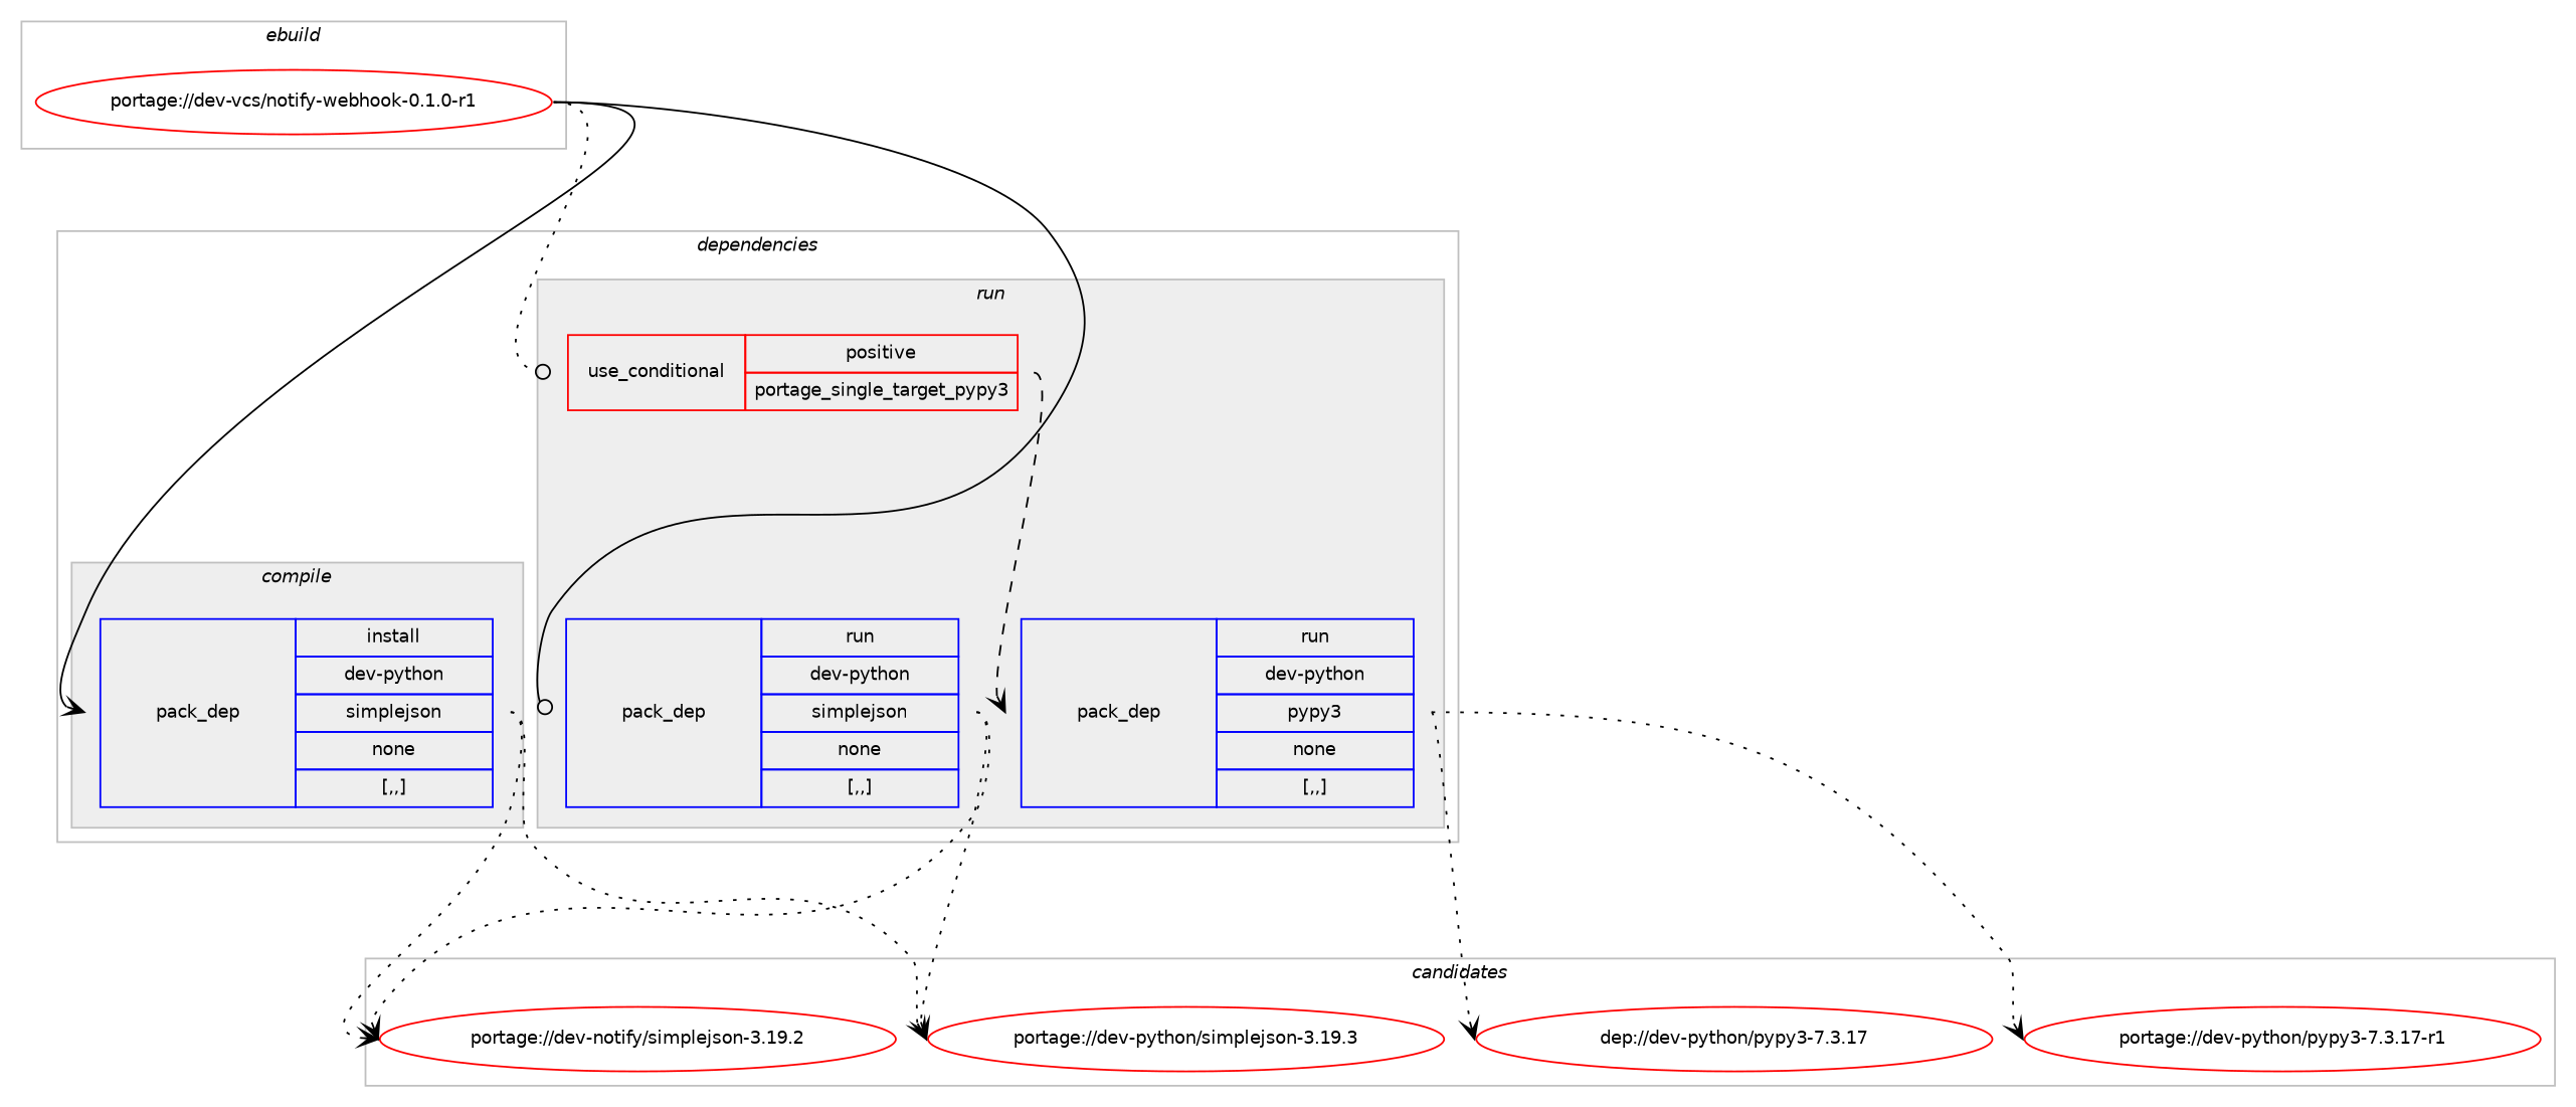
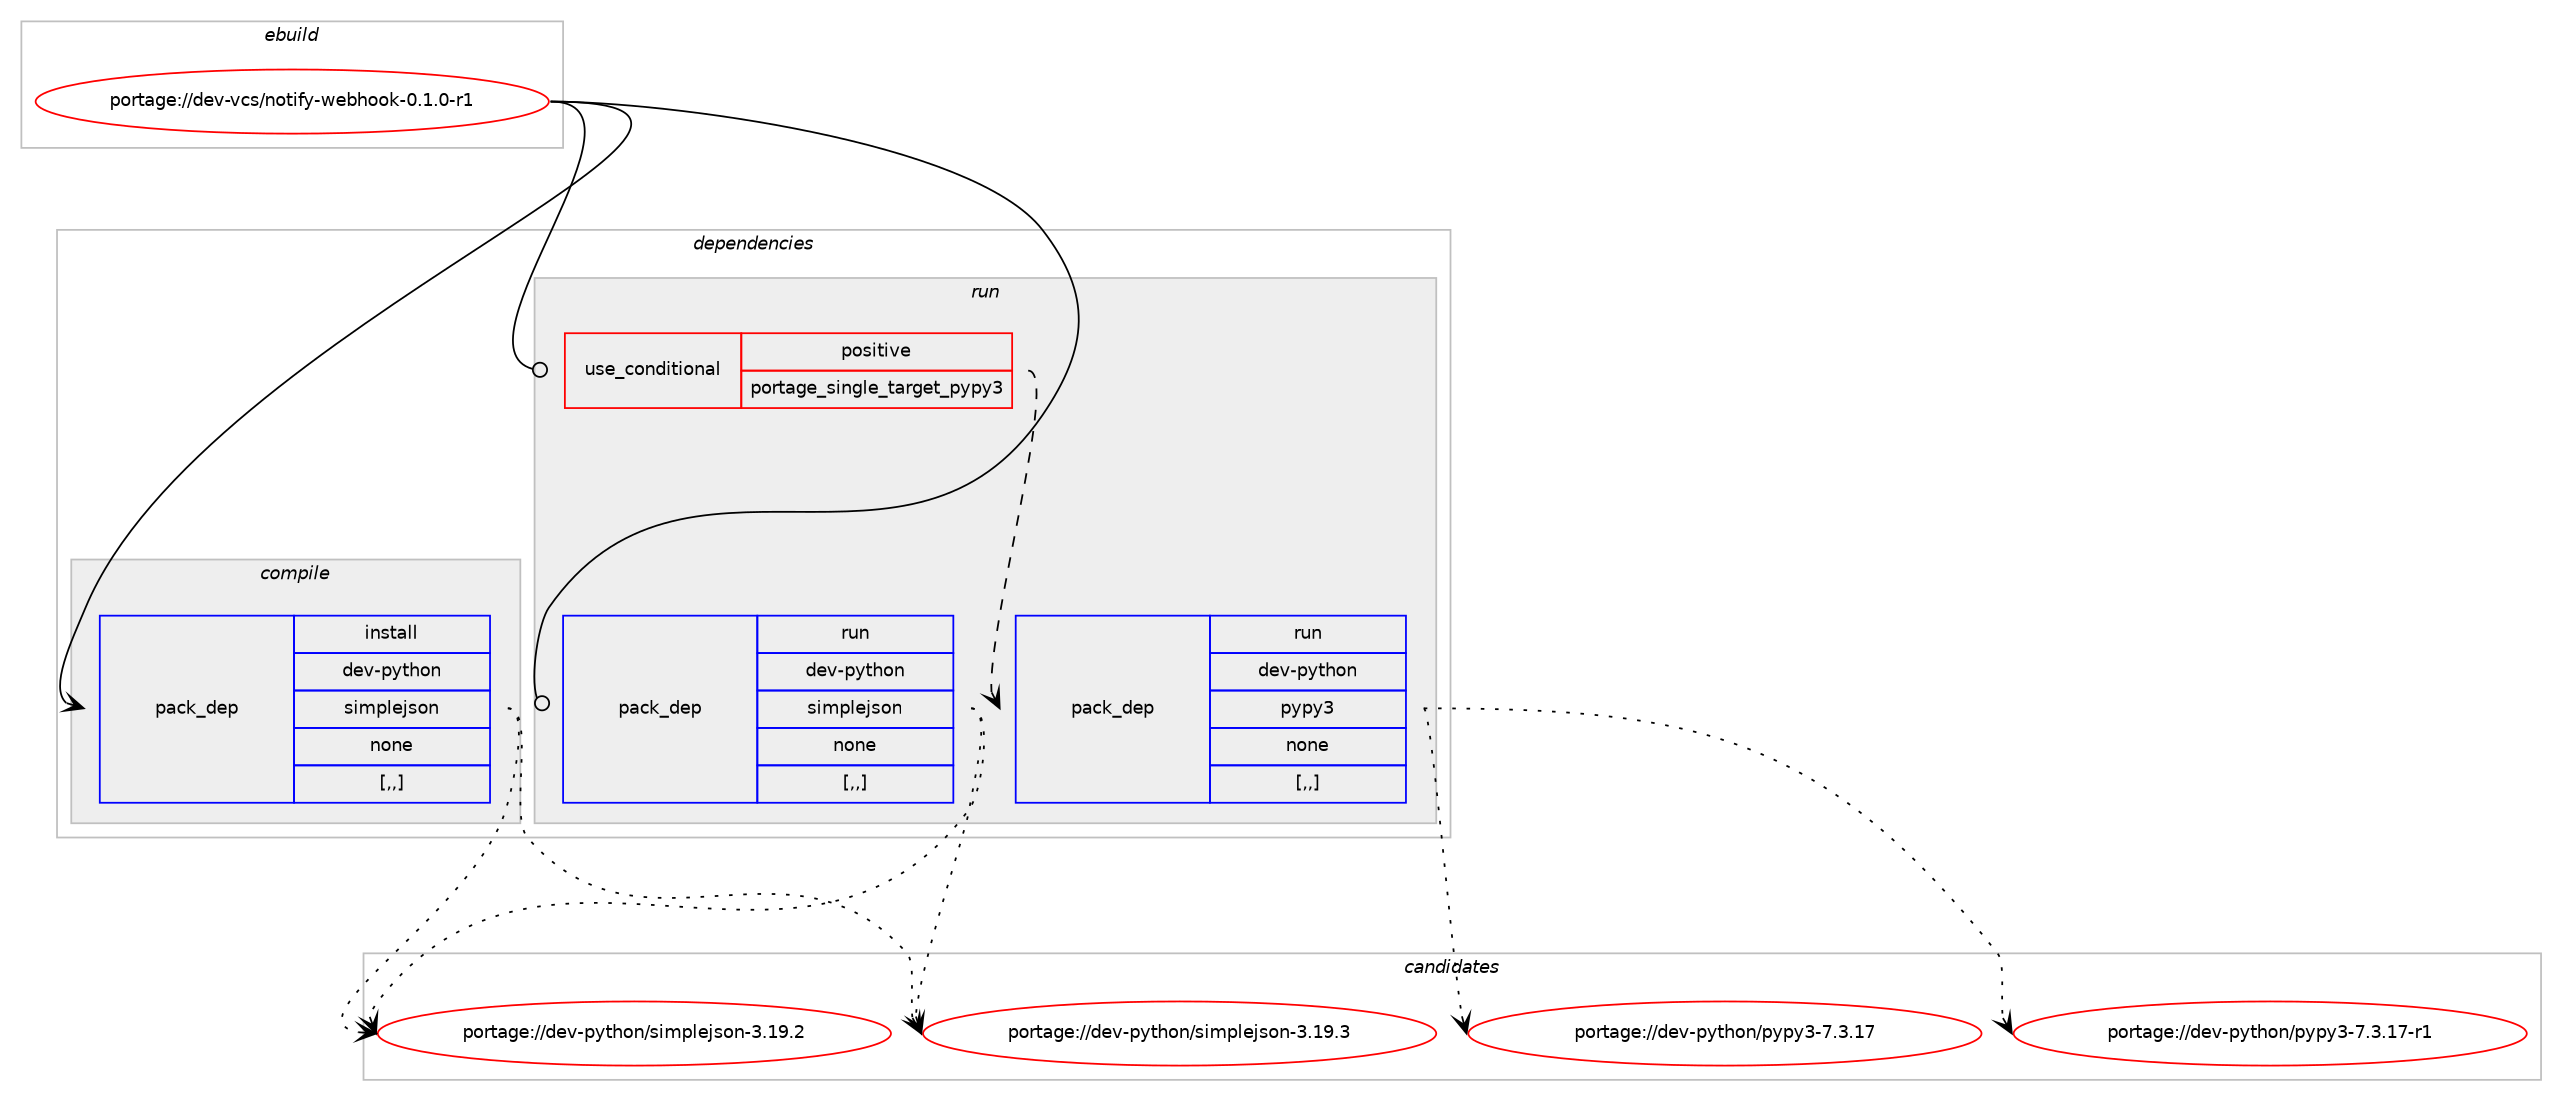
  digraph {
    compound=true
    concentrate=true
    fontname=Helvetica
    fontsize=10
    newrank=true
    rankdir=TB
    ranksep=1.5
    node [color=red fontname=Helvetica fontsize=10]
    edge [arrowhead=vee headport=w style=dotted tailport=e weight=100]
    n1 [label="portage://dev-vcs/notify-webhook-0.1.0-r1" width=4]
    n2 [color=blue label=<<TABLE BORDER="0" CELLBORDER="1" CELLSPACING="0" CELLPADDING="4" WIDTH="220"><TR><TD ROWSPAN="6" CELLPADDING="30">pack_dep</TD></TR><TR><TD WIDTH="110">install</TD></TR><TR><TD>dev-python</TD></TR><TR><TD>simplejson</TD></TR><TR><TD>none</TD></TR><TR><TD>[,,]</TD></TR></TABLE>> shape=none]
    n3 [color=blue label=<<TABLE BORDER="0" CELLBORDER="1" CELLSPACING="0" CELLPADDING="4" WIDTH="220"><TR><TD ROWSPAN="6" CELLPADDING="30">pack_dep</TD></TR><TR><TD WIDTH="110">run</TD></TR><TR><TD>dev-python</TD></TR><TR><TD>pypy3</TD></TR><TR><TD>none</TD></TR><TR><TD>[,,]</TD></TR></TABLE>> shape=none]
    n4 [label=<<TABLE BORDER="0" CELLBORDER="1" CELLSPACING="0" CELLPADDING="4"><TR><TD ROWSPAN="3" CELLPADDING="10">use_conditional</TD></TR><TR><TD>positive</TD></TR><TR><TD>portage_single_target_pypy3</TD></TR></TABLE>> shape=none]
    n5 [color=blue label=<<TABLE BORDER="0" CELLBORDER="1" CELLSPACING="0" CELLPADDING="4" WIDTH="220"><TR><TD ROWSPAN="6" CELLPADDING="30">pack_dep</TD></TR><TR><TD WIDTH="110">run</TD></TR><TR><TD>dev-python</TD></TR><TR><TD>simplejson</TD></TR><TR><TD>none</TD></TR><TR><TD>[,,]</TD></TR></TABLE>> shape=none]
    n6 [label="portage://dev-python/simplejson-3.19.3" width=4]
-   n7 [label="portage://dev-notify/simplejson-3.19.2" width=4]
+   n7 [label="portage://dev-python/simplejson-3.19.2" width=4]
    n8 [label="portage://dev-python/pypy3-7.3.17-r1" width=4]
-   n9 [label="dep://dev-python/pypy3-7.3.17" width=4]
+   n9 [label="portage://dev-python/pypy3-7.3.17" width=4]
    subgraph cluster_1 {
      color=gray
      label=<<i>ebuild</i>>
      n1
    }
    subgraph cluster_2 {
      color=gray
      label=<<i>dependencies</i>>
      subgraph cluster_3 {
        color=gray
        fillcolor="#eeeeee"
        label=<<i>compile</i>>
        style=filled
        subgraph sub_4 {
          color=gray
          fillcolor="#eeeeee"
          label=<<i>compile</i>>
          style=filled
          n2
        }
      }
      subgraph cluster_5 {
        color=gray
        fillcolor="#eeeeee"
        label=<<i>compile and run</i>>
        style=filled
      }
      subgraph cluster_6 {
        color=gray
        fillcolor="#eeeeee"
        label=<<i>run</i>>
        style=filled
        subgraph sub_7 {
          color=gray
          fillcolor="#eeeeee"
          label=<<i>run</i>>
          style=filled
          n4
          subgraph sub_8 {
            color=gray
            fillcolor="#eeeeee"
            label=<<i>run</i>>
            style=filled
            n3
          }
        }
        subgraph sub_9 {
          color=gray
          fillcolor="#eeeeee"
          label=<<i>run</i>>
          style=filled
          n5
        }
      }
    }
    subgraph cluster_10 {
      color=gray
      label=<<i>candidates</i>>
      rank=same
      subgraph sub_11 {
        color=black
        label=<<i>candidates</i>>
        nodesep=1
        rank=same
        n6
        n7
      }
      subgraph sub_12 {
        color=black
        label=<<i>candidates</i>>
        nodesep=1
        rank=same
        n8
        n9
      }
      subgraph sub_13 {
        color=black
        label=<<i>candidates</i>>
        nodesep=1
        rank=same
        n6
        n7
      }
    }
    n1 -> n2 [style=solid weight=20]
-   n1 -> n4 [arrowhead=odot weight=20]
+   n1 -> n4 [arrowhead=odot style=solid weight=20]
    n1 -> n5 [arrowhead=odot style=solid weight=20]
    n2 -> n6
    n2 -> n7
    n3 -> n8
    n3 -> n9
    n4 -> n3 [style=dashed weight=20]
    n5 -> n6
    n5 -> n7
  }
